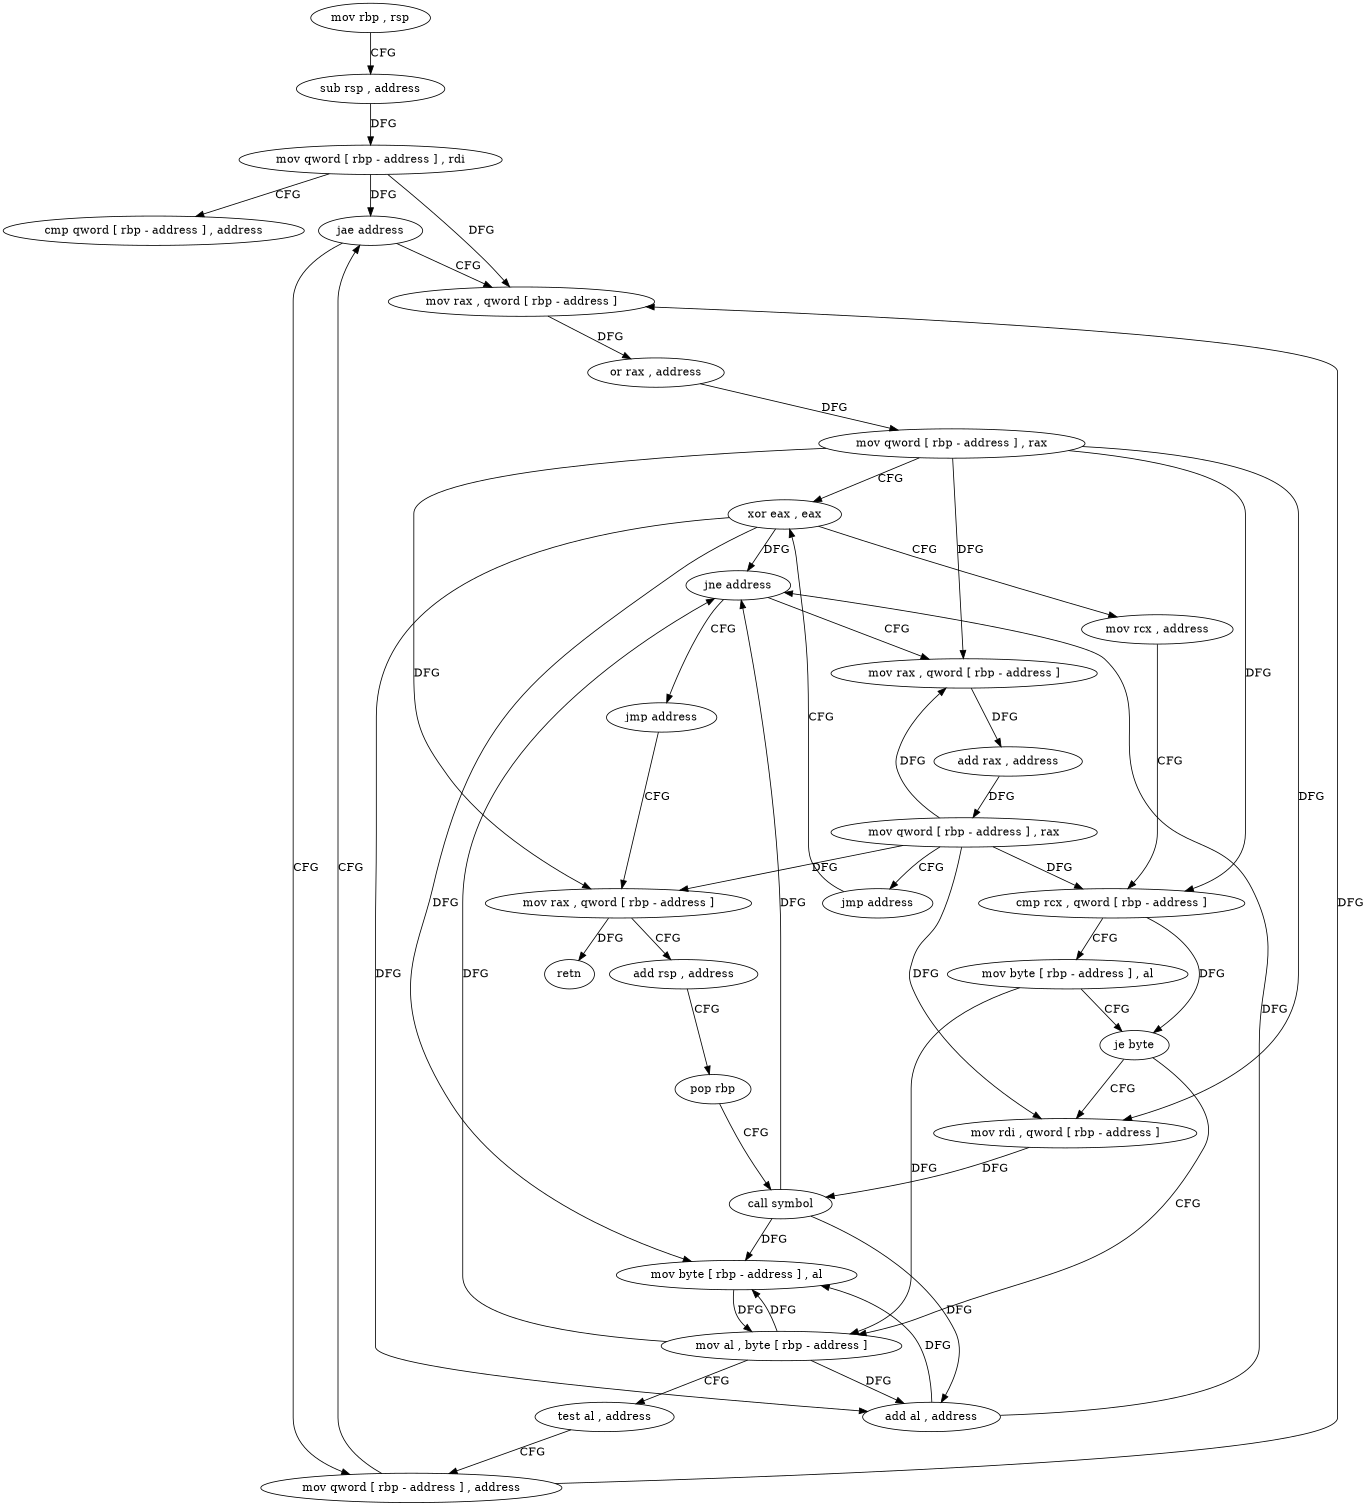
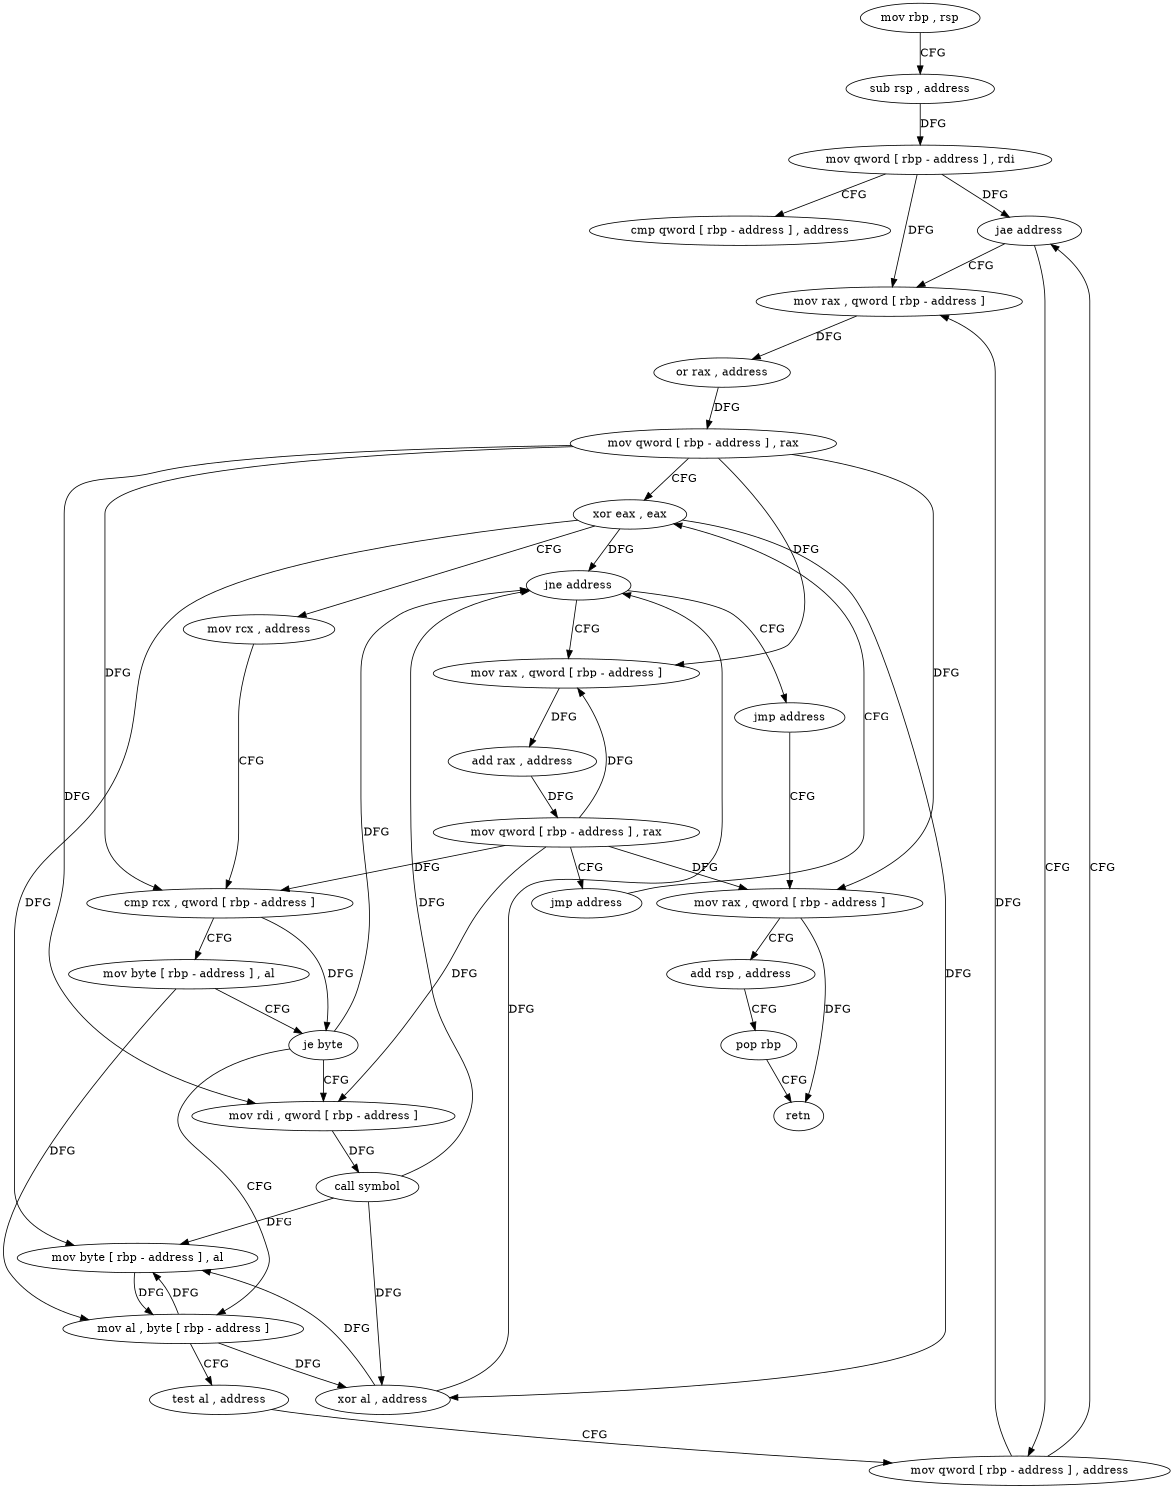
  digraph {
    n1 [label="mov rbp , rsp"]
    n2 [label="sub rsp , address"]
    n3 [label="mov qword [ rbp - address ] , rdi"]
    n4 [label="cmp qword [ rbp - address ] , address"]
    n5 [label="jae address"]
    n6 [label="mov rax , qword [ rbp - address ]"]
    n7 [label="mov qword [ rbp - address ] , address"]
    n8 [label="or rax , address"]
    n9 [label="mov qword [ rbp - address ] , rax"]
    n10 [label="xor eax , eax"]
    n11 [label="mov rax , qword [ rbp - address ]"]
    n12 [label="mov rdi , qword [ rbp - address ]"]
    n13 [label="mov rax , qword [ rbp - address ]"]
    n14 [label="cmp rcx , qword [ rbp - address ]"]
    n15 [label="jne address"]
-   n16 [label="add al , address"]
+   n16 [label="xor al , address"]
    n17 [label="mov byte [ rbp - address ] , al"]
    n18 [label="mov rcx , address"]
    n19 [label="add rax , address"]
    n20 [label="call symbol"]
    n21 [label="add rsp , address"]
    n22 [label=retn]
    n23 [label="mov byte [ rbp - address ] , al"]
    n24 [label="je byte"]
    n25 [label="jmp address"]
    n26 [label="mov al , byte [ rbp - address ]"]
    n27 [label="test al , address"]
    n28 [label="mov qword [ rbp - address ] , rax"]
    n29 [label="jmp address"]
    n30 [label="pop rbp"]
    n1 -> n2 [label=CFG]
    n2 -> n3 [label=DFG]
    n3 -> n4 [label=CFG]
    n3 -> n5 [label=DFG]
    n3 -> n6 [label=DFG]
    n5 -> n6 [label=CFG]
    n5 -> n7 [label=CFG]
    n6 -> n8 [label=DFG]
    n7 -> n5 [label=CFG]
    n7 -> n6 [label=DFG]
    n8 -> n9 [label=DFG]
    n9 -> n10 [label=CFG]
    n9 -> n11 [label=DFG]
    n9 -> n12 [label=DFG]
    n9 -> n13 [label=DFG]
    n9 -> n14 [label=DFG]
    n10 -> n15 [label=DFG]
    n10 -> n16 [label=DFG]
    n10 -> n17 [label=DFG]
    n10 -> n18 [label=CFG]
    n11 -> n19 [label=DFG]
    n12 -> n20 [label=DFG]
    n13 -> n21 [label=CFG]
    n13 -> n22 [label=DFG]
    n14 -> n23 [label=CFG]
    n14 -> n24 [label=DFG]
    n15 -> n11 [label=CFG]
    n15 -> n25 [label=CFG]
    n16 -> n15 [label=DFG]
    n16 -> n17 [label=DFG]
    n17 -> n26 [label=DFG]
    n18 -> n14 [label=CFG]
    n19 -> n28 [label=DFG]
    n20 -> n15 [label=DFG]
    n20 -> n16 [label=DFG]
    n20 -> n17 [label=DFG]
    n21 -> n30 [label=CFG]
    n23 -> n24 [label=CFG]
    n23 -> n26 [label=DFG]
    n24 -> n12 [label=CFG]
    n24 -> n26 [label=CFG]
    n25 -> n13 [label=CFG]
-   n26 -> n15 [label=DFG]
+   n24 -> n15 [label=DFG]
    n26 -> n16 [label=DFG]
    n26 -> n17 [label=DFG]
    n26 -> n27 [label=CFG]
    n27 -> n7 [label=CFG]
    n28 -> n11 [label=DFG]
    n28 -> n12 [label=DFG]
    n28 -> n13 [label=DFG]
    n28 -> n14 [label=DFG]
    n28 -> n29 [label=CFG]
    n29 -> n10 [label=CFG]
-   n30 -> n20 [label=CFG]
+   n30 -> n22 [label=CFG]
  }
